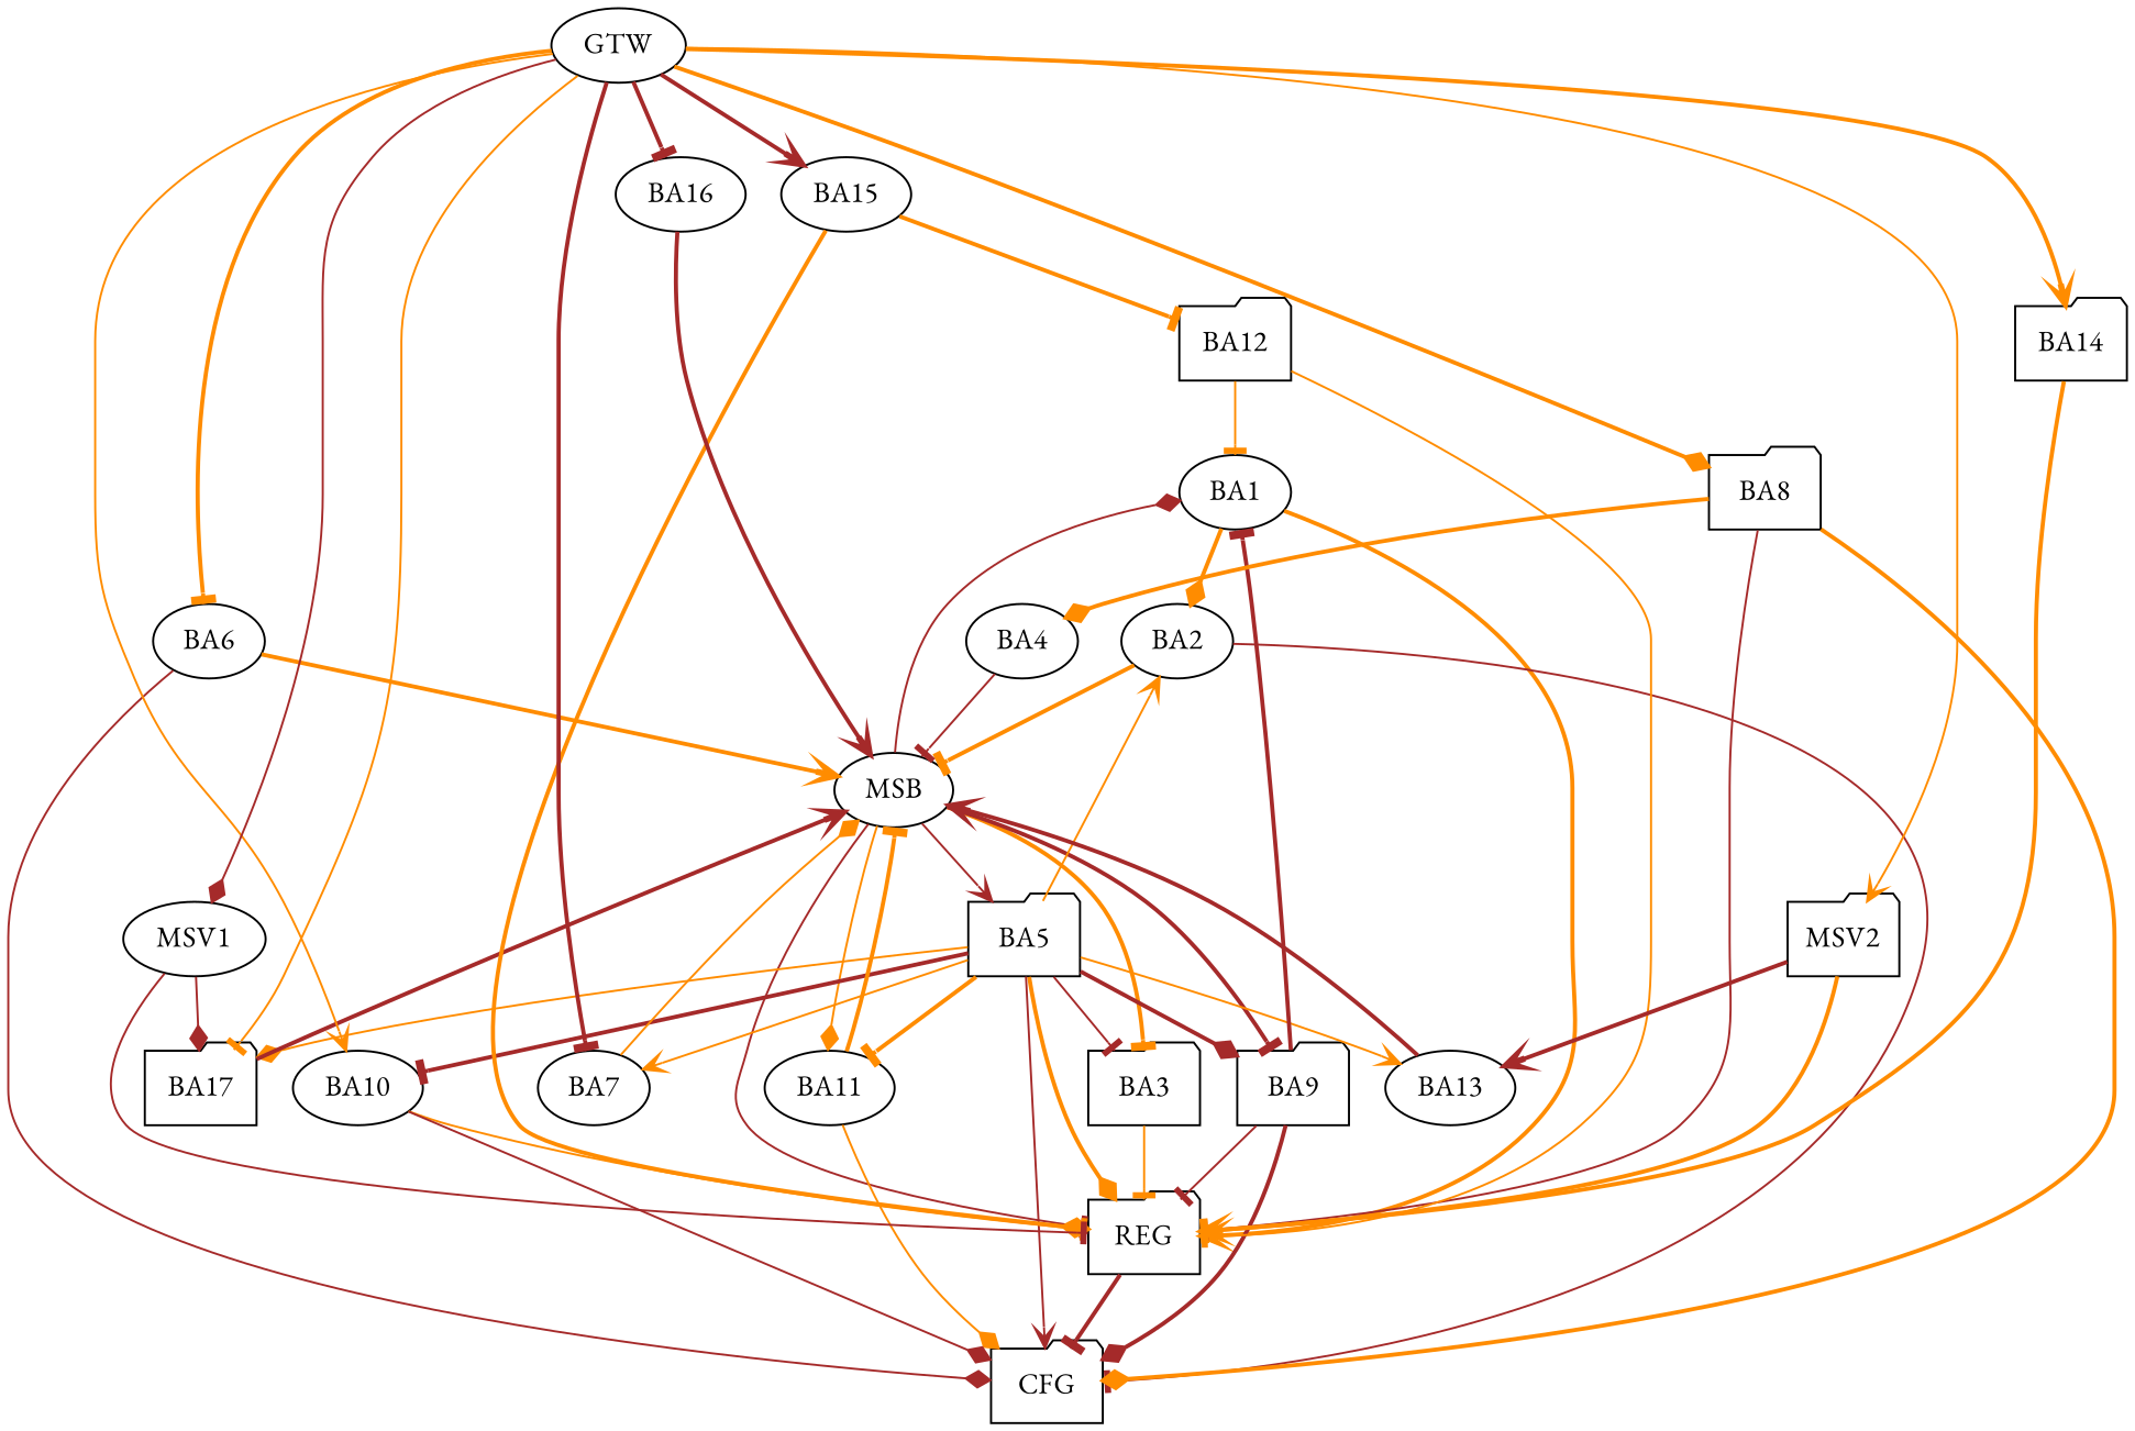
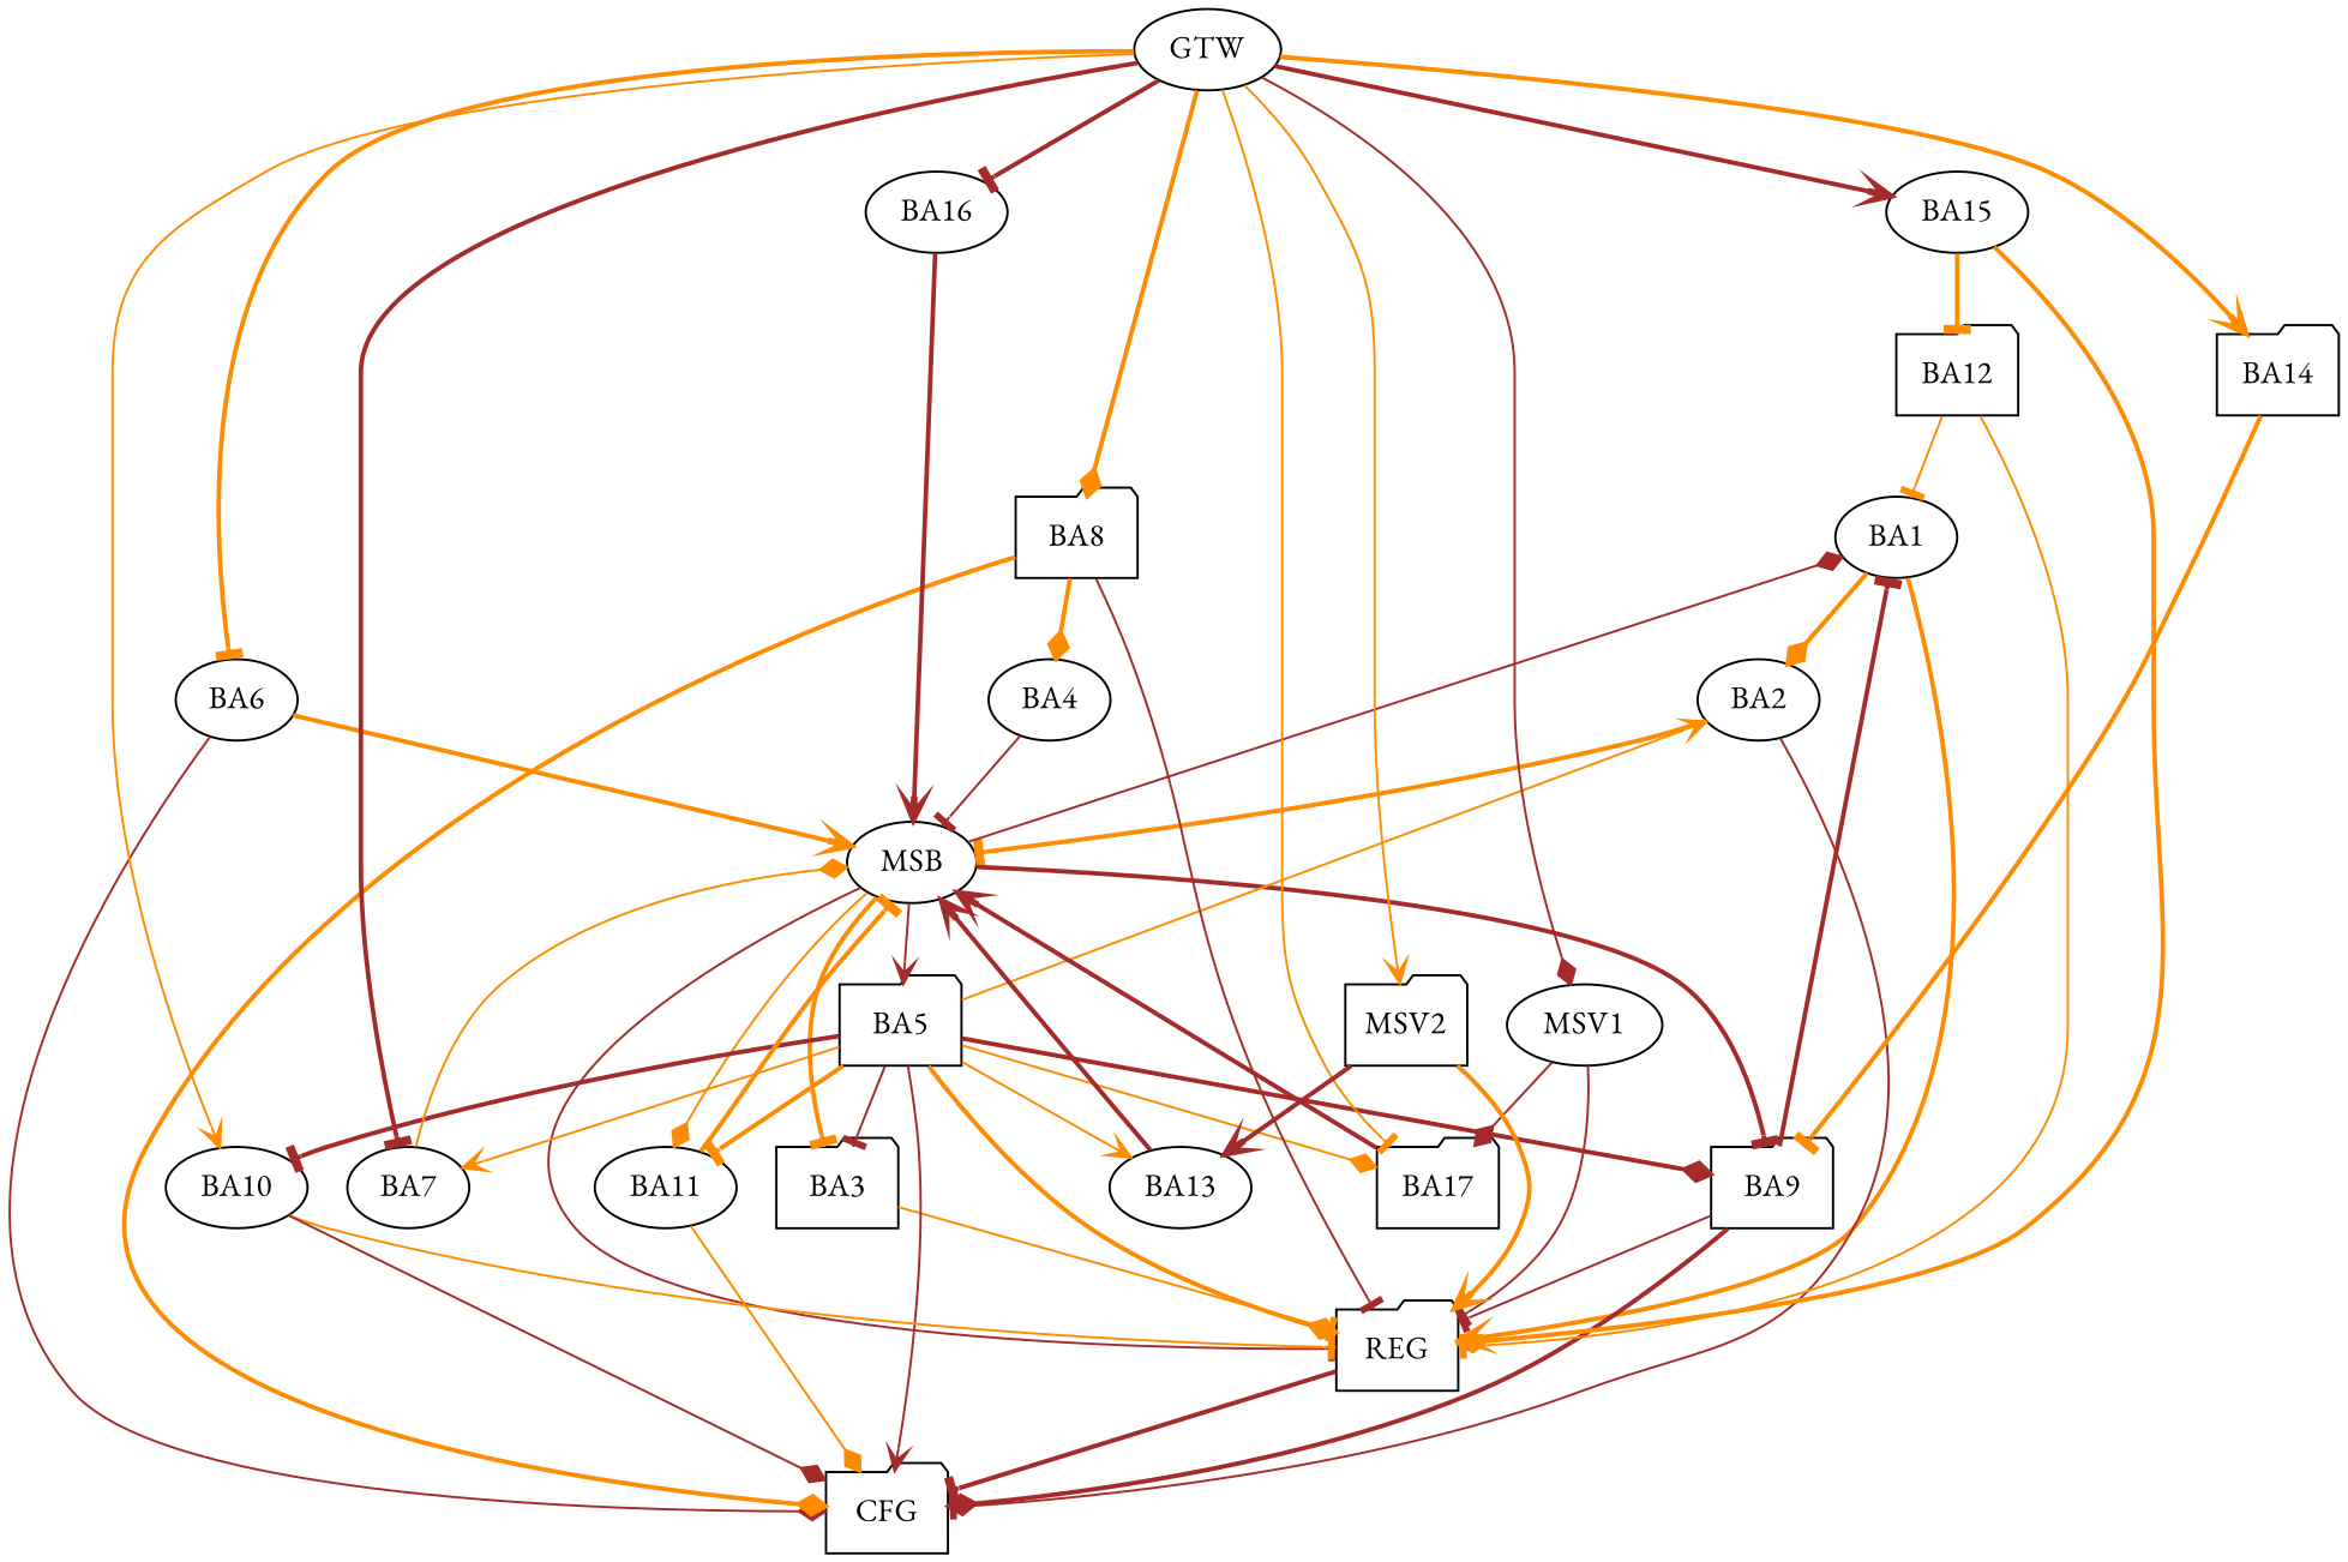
  strict digraph {
    fontname="EB Garamond"
    node [fontname="EB Garamond" shape=ellipse]
    edge [arrowhead=tee color=darkorange fontname="EB Garamond" style=bold]
    n1 [label=BA1]
    n2 [label=BA2]
    n3 [label=REG shape=folder]
    n4 [label=MSB]
    n5 [label=CFG shape=folder]
    n6 [label=BA3 shape=folder]
    n7 [label=BA5 shape=folder]
    n8 [label=BA9 shape=folder]
    n9 [label=BA11]
    n10 [label=BA4]
    n11 [label=BA7]
    n12 [label=BA10]
    n13 [label=BA13]
    n14 [label=BA17 shape=folder]
    n15 [label=BA6]
    n16 [label=BA8 shape=folder]
    n17 [label=BA12 shape=folder]
    n18 [label=BA14 shape=folder]
    n19 [label=BA15]
    n20 [label=BA16]
    n21 [label=GTW]
    n22 [label=MSV1]
    n23 [label=MSV2 shape=folder]
    n1 -> n2 [arrowhead=diamond]
    n1 -> n3 [arrowhead=vee]
    n2 -> n4
    n2 -> n5 [color=brown style=solid]
    n3 -> n5 [color=brown]
    n4 -> n1 [arrowhead=diamond color=brown style=solid]
    n4 -> n3 [color=brown style=solid]
    n4 -> n6
    n4 -> n7 [arrowhead=vee color=brown style=solid]
    n4 -> n8 [color=brown]
    n4 -> n9 [arrowhead=diamond style=solid]
    n6 -> n3 [style=solid]
    n7 -> n2 [arrowhead=vee style=solid]
    n7 -> n3 [arrowhead=diamond]
    n7 -> n5 [arrowhead=vee color=brown style=solid]
    n7 -> n6 [color=brown style=solid]
    n7 -> n8 [arrowhead=diamond color=brown]
    n7 -> n9
    n7 -> n11 [arrowhead=vee style=solid]
    n7 -> n12 [color=brown]
    n7 -> n13 [arrowhead=vee style=solid]
    n7 -> n14 [arrowhead=diamond style=solid]
    n8 -> n1 [color=brown]
    n8 -> n3 [color=brown style=solid]
    n8 -> n5 [arrowhead=diamond color=brown]
    n9 -> n4
    n9 -> n5 [arrowhead=diamond style=solid]
    n10 -> n4 [color=brown style=solid]
    n11 -> n4 [arrowhead=diamond style=solid]
    n12 -> n3 [style=solid]
    n12 -> n5 [arrowhead=diamond color=brown style=solid]
    n13 -> n4 [arrowhead=vee color=brown]
    n14 -> n4 [arrowhead=vee color=brown]
    n15 -> n4 [arrowhead=vee]
    n15 -> n5 [arrowhead=diamond color=brown style=solid]
    n16 -> n3 [color=brown style=solid]
    n16 -> n5 [arrowhead=diamond]
    n16 -> n10 [arrowhead=diamond]
    n17 -> n1 [style=solid]
    n17 -> n3 [style=solid]
-   n18 -> n3
+   n18 -> n8
    n19 -> n3 [arrowhead=diamond]
    n19 -> n17
    n20 -> n4 [arrowhead=vee color=brown]
    n21 -> n11 [color=brown]
    n21 -> n12 [arrowhead=vee style=solid]
    n21 -> n14 [style=solid]
    n21 -> n15
    n21 -> n16 [arrowhead=diamond]
    n21 -> n18 [arrowhead=vee]
    n21 -> n19 [arrowhead=vee color=brown]
    n21 -> n20 [color=brown]
    n21 -> n22 [arrowhead=diamond color=brown style=solid]
    n21 -> n23 [arrowhead=vee style=solid]
    n22 -> n3 [color=brown style=solid]
    n22 -> n14 [arrowhead=diamond color=brown style=solid]
    n23 -> n3 [arrowhead=vee]
    n23 -> n13 [arrowhead=vee color=brown]
  }
